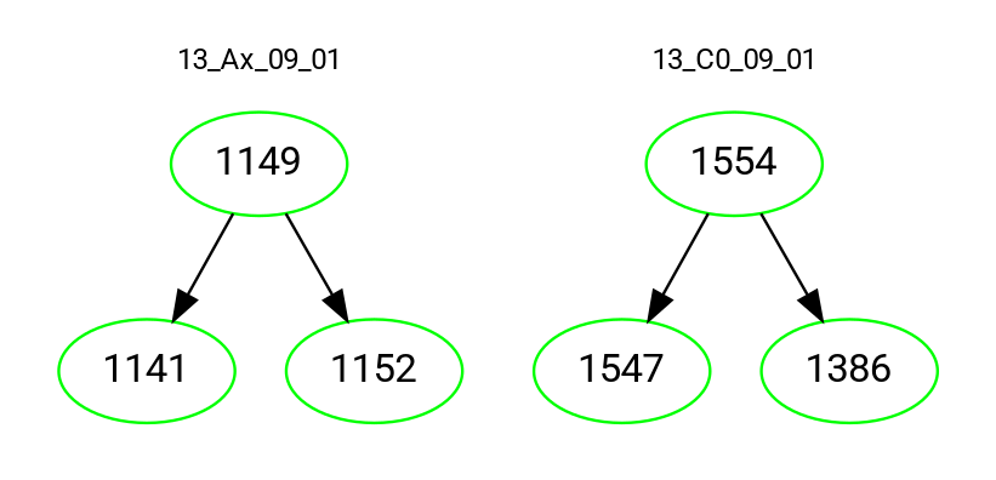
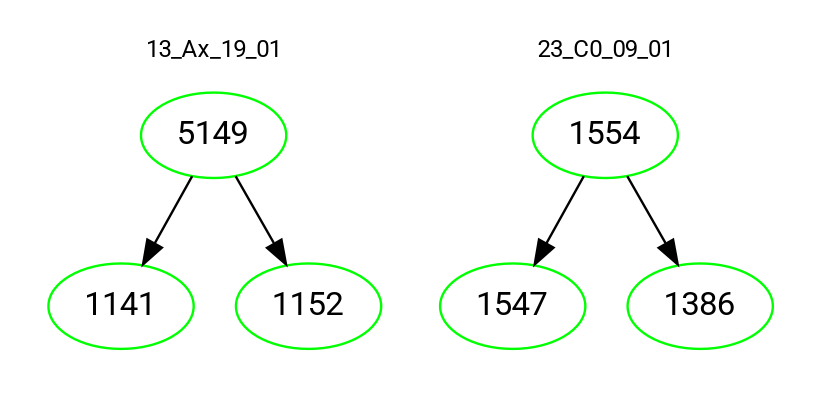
  digraph {
    fontname=Roboto
    node [color=green fontname=Roboto]
    edge [color=black fontname=Roboto]
-   n1 [label=1149]
+   n1 [label=5149]
    n2 [label=1141]
    n3 [label=1152]
    n4 [label=1554]
    n5 [label=1547]
    n6 [label=1386]
    subgraph cluster_1 {
      color=white
      fontsize=10
-     label="13_Ax_09_01"
+     label="13_Ax_19_01"
      n1
      n2
      n3
    }
    subgraph cluster_2 {
      color=white
      fontsize=10
-     label="13_C0_09_01"
+     label="23_C0_09_01"
      n4
      n5
      n6
    }
    n1 -> n2
    n1 -> n3
    n4 -> n5
    n4 -> n6
  }
